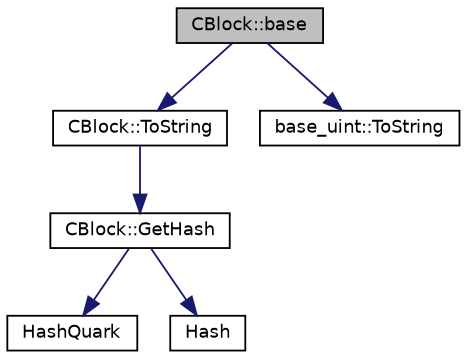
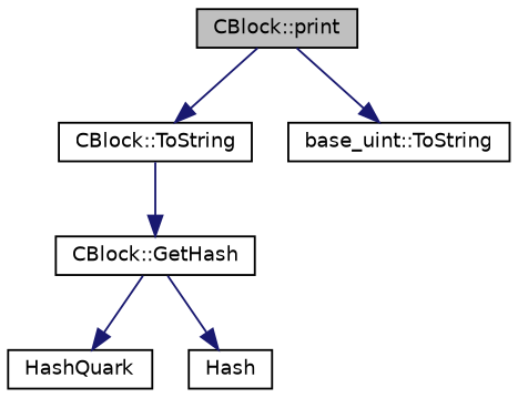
  digraph {
    rankdir=TB
    node [color=black fillcolor=white fontname=Helvetica fontsize=10 shape=record style=filled]
    edge [color=midnightblue fontname=Helvetica fontsize=10 labelfontname=Helvetica labelfontsize=10 style=solid]
-   n1 [fillcolor=grey75 fontcolor=black height=0.2 label="CBlock::base" width=0.4]
+   n1 [fillcolor=grey75 fontcolor=black height=0.2 label="CBlock::print" width=0.4]
    n2 [height=0.2 label="CBlock::ToString" width=0.4]
    n3 [height=0.2 label="base_uint::ToString" width=0.4]
    n4 [height=0.2 label="CBlock::GetHash" width=0.4]
    n5 [height=0.2 label=HashQuark width=0.4]
    n6 [height=0.2 label=Hash width=0.4]
    n1 -> n2
    n1 -> n3
    n2 -> n4
    n4 -> n5
    n4 -> n6
  }
